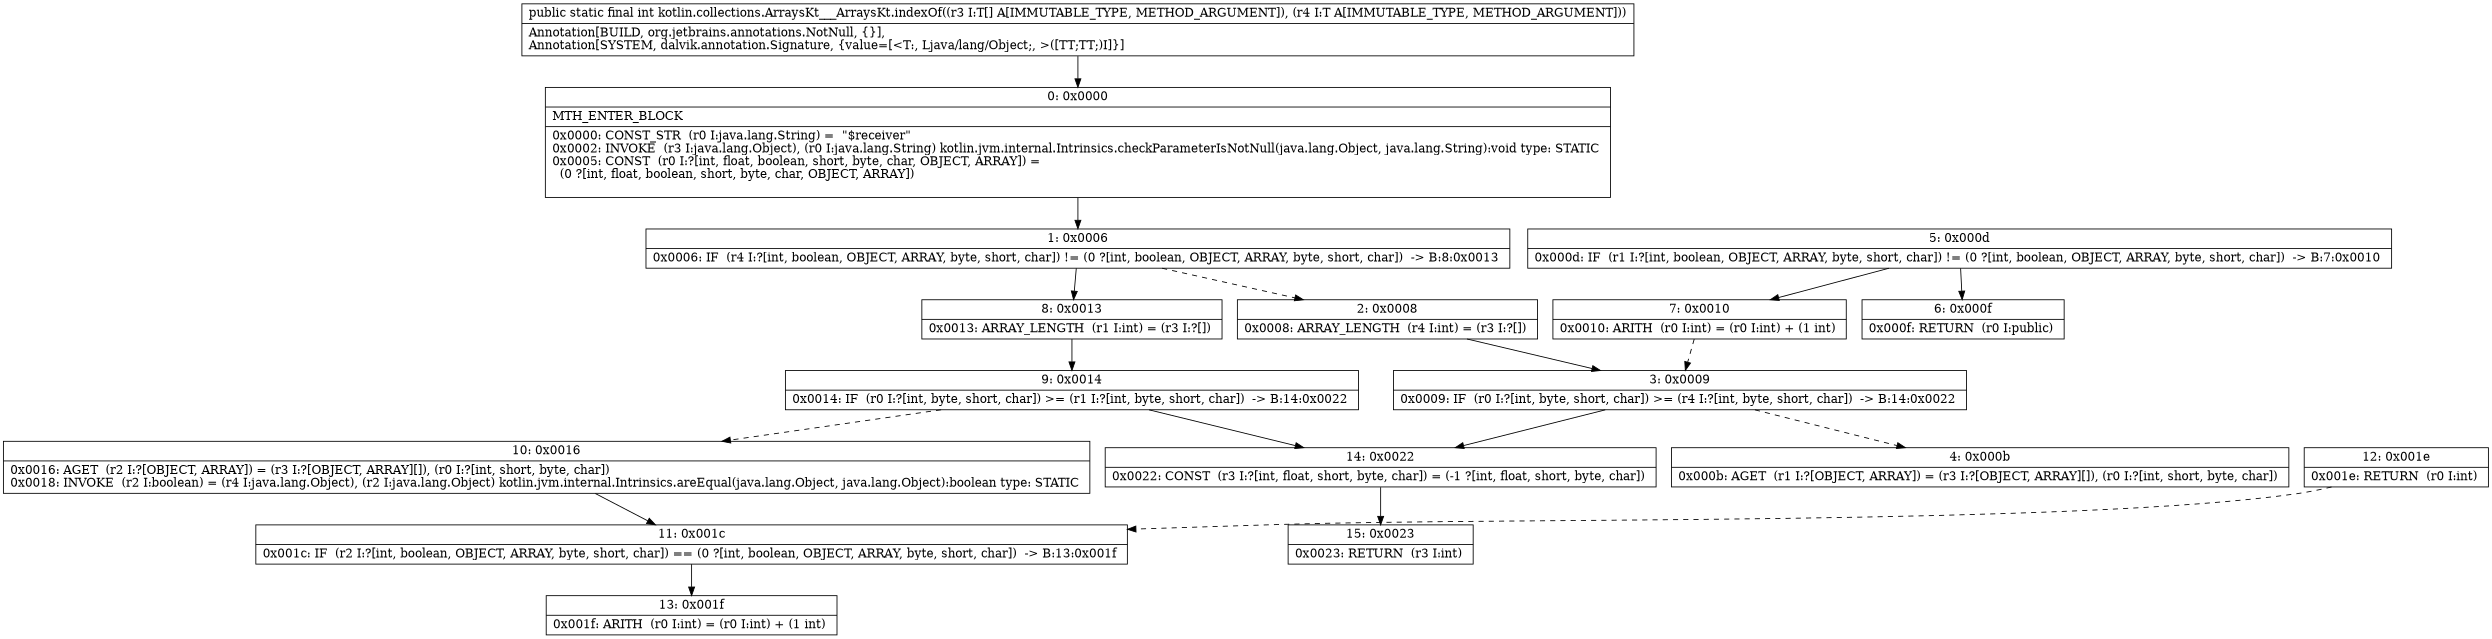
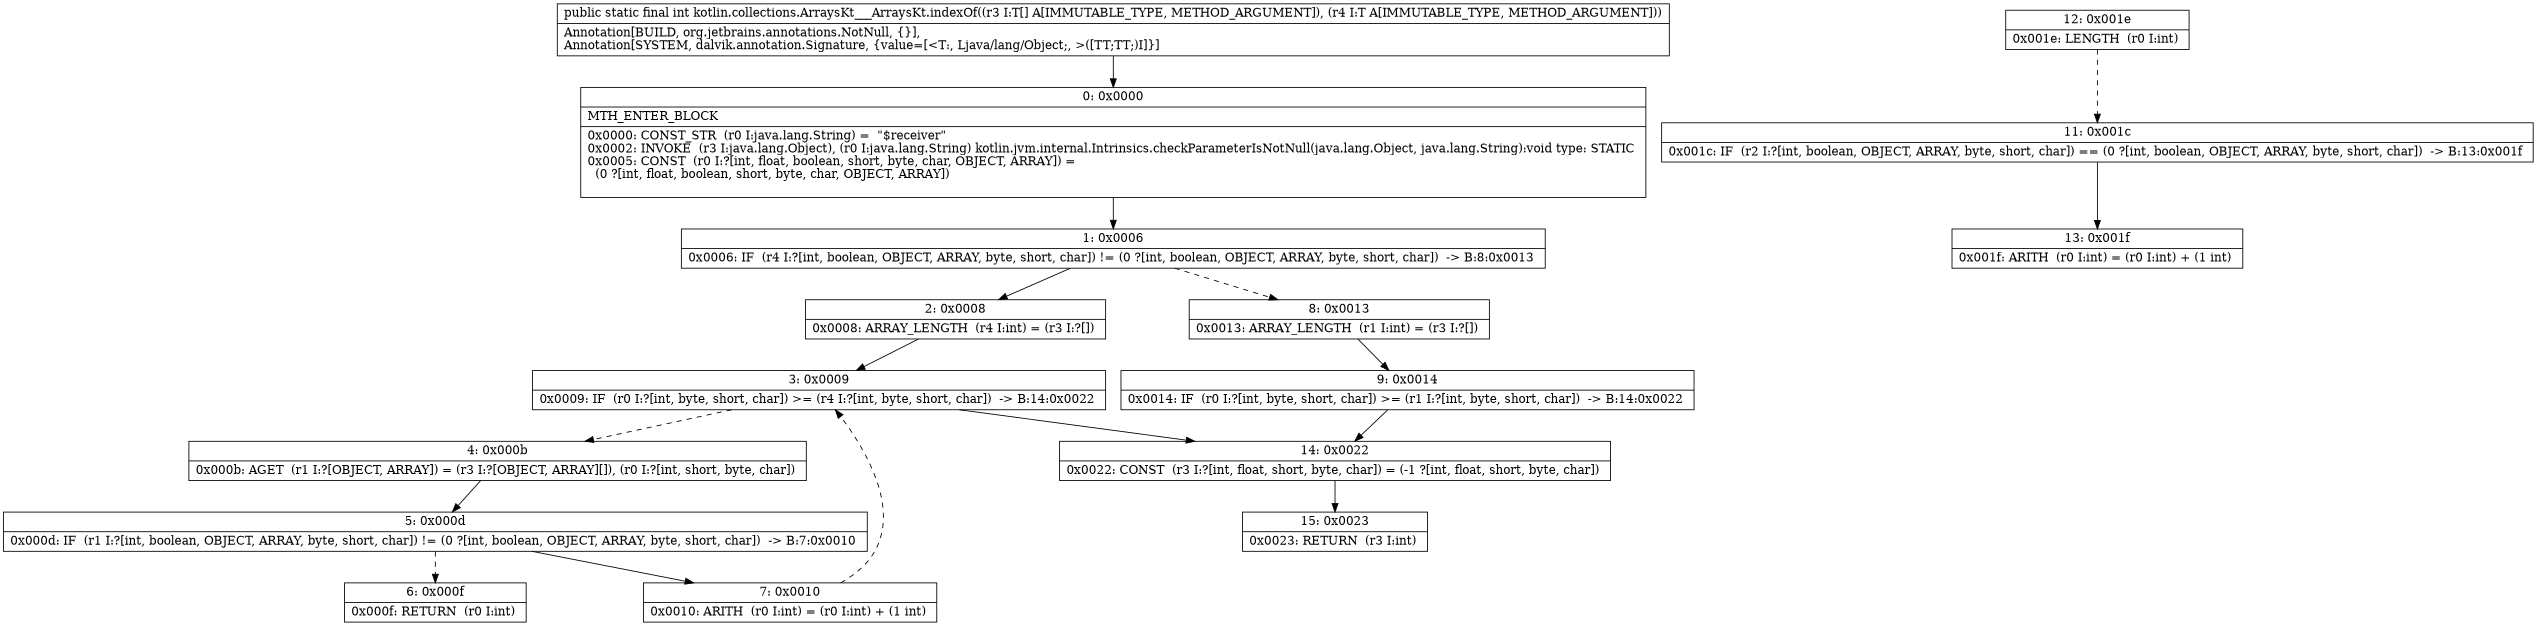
  digraph {
    node [shape=record]
    n1 [label="{0\:\ 0x0000|MTH_ENTER_BLOCK\l|0x0000: CONST_STR  (r0 I:java.lang.String) =  \"$receiver\" \l0x0002: INVOKE  (r3 I:java.lang.Object), (r0 I:java.lang.String) kotlin.jvm.internal.Intrinsics.checkParameterIsNotNull(java.lang.Object, java.lang.String):void type: STATIC \l0x0005: CONST  (r0 I:?[int, float, boolean, short, byte, char, OBJECT, ARRAY]) = \l  (0 ?[int, float, boolean, short, byte, char, OBJECT, ARRAY])\l \l}"]
    n2 [label="{1\:\ 0x0006|0x0006: IF  (r4 I:?[int, boolean, OBJECT, ARRAY, byte, short, char]) != (0 ?[int, boolean, OBJECT, ARRAY, byte, short, char])  \-\> B:8:0x0013 \l}"]
    n3 [label="{2\:\ 0x0008|0x0008: ARRAY_LENGTH  (r4 I:int) = (r3 I:?[]) \l}"]
    n4 [label="{8\:\ 0x0013|0x0013: ARRAY_LENGTH  (r1 I:int) = (r3 I:?[]) \l}"]
    n5 [label="{3\:\ 0x0009|0x0009: IF  (r0 I:?[int, byte, short, char]) \>= (r4 I:?[int, byte, short, char])  \-\> B:14:0x0022 \l}"]
    n6 [label="{9\:\ 0x0014|0x0014: IF  (r0 I:?[int, byte, short, char]) \>= (r1 I:?[int, byte, short, char])  \-\> B:14:0x0022 \l}"]
    n7 [label="{4\:\ 0x000b|0x000b: AGET  (r1 I:?[OBJECT, ARRAY]) = (r3 I:?[OBJECT, ARRAY][]), (r0 I:?[int, short, byte, char]) \l}"]
    n8 [label="{14\:\ 0x0022|0x0022: CONST  (r3 I:?[int, float, short, byte, char]) = (\-1 ?[int, float, short, byte, char]) \l}"]
    n9 [label="{5\:\ 0x000d|0x000d: IF  (r1 I:?[int, boolean, OBJECT, ARRAY, byte, short, char]) != (0 ?[int, boolean, OBJECT, ARRAY, byte, short, char])  \-\> B:7:0x0010 \l}"]
    n10 [label="{15\:\ 0x0023|0x0023: RETURN  (r3 I:int) \l}"]
-   n11 [label="{6\:\ 0x000f|0x000f: RETURN  (r0 I:public) \l}"]
+   n11 [label="{6\:\ 0x000f|0x000f: RETURN  (r0 I:int) \l}"]
    n12 [label="{7\:\ 0x0010|0x0010: ARITH  (r0 I:int) = (r0 I:int) + (1 int) \l}"]
-   n13 [label="{10\:\ 0x0016|0x0016: AGET  (r2 I:?[OBJECT, ARRAY]) = (r3 I:?[OBJECT, ARRAY][]), (r0 I:?[int, short, byte, char]) \l0x0018: INVOKE  (r2 I:boolean) = (r4 I:java.lang.Object), (r2 I:java.lang.Object) kotlin.jvm.internal.Intrinsics.areEqual(java.lang.Object, java.lang.Object):boolean type: STATIC \l}"]
    n14 [label="{11\:\ 0x001c|0x001c: IF  (r2 I:?[int, boolean, OBJECT, ARRAY, byte, short, char]) == (0 ?[int, boolean, OBJECT, ARRAY, byte, short, char])  \-\> B:13:0x001f \l}"]
    n15 [label="{13\:\ 0x001f|0x001f: ARITH  (r0 I:int) = (r0 I:int) + (1 int) \l}"]
-   n16 [label="{12\:\ 0x001e|0x001e: RETURN  (r0 I:int) \l}"]
+   n16 [label="{12\:\ 0x001e|0x001e: LENGTH  (r0 I:int) \l}"]
    n17 [label="{public static final int kotlin.collections.ArraysKt___ArraysKt.indexOf((r3 I:T[] A[IMMUTABLE_TYPE, METHOD_ARGUMENT]), (r4 I:T A[IMMUTABLE_TYPE, METHOD_ARGUMENT]))  | Annotation[BUILD, org.jetbrains.annotations.NotNull, \{\}], \lAnnotation[SYSTEM, dalvik.annotation.Signature, \{value=[\<T:, Ljava\/lang\/Object;, \>([TT;TT;)I]\}]\l}"]
    n1 -> n2
-   n2 -> n3 [style=dashed]
-   n2 -> n4
+   n2 -> n3 [style=solid]
+   n2 -> n4 [style=dashed]
    n3 -> n5
    n4 -> n6
    n5 -> n7 [style=dashed]
    n5 -> n8
    n6 -> n8
-   n6 -> n13 [style=dashed]
+   n7 -> n9
    n8 -> n10
-   n9 -> n11 [style=solid]
+   n9 -> n11 [style=dashed]
    n9 -> n12
    n12 -> n5 [style=dashed]
-   n13 -> n14
    n14 -> n15
    n16 -> n14 [style=dashed]
    n17 -> n1
  }
